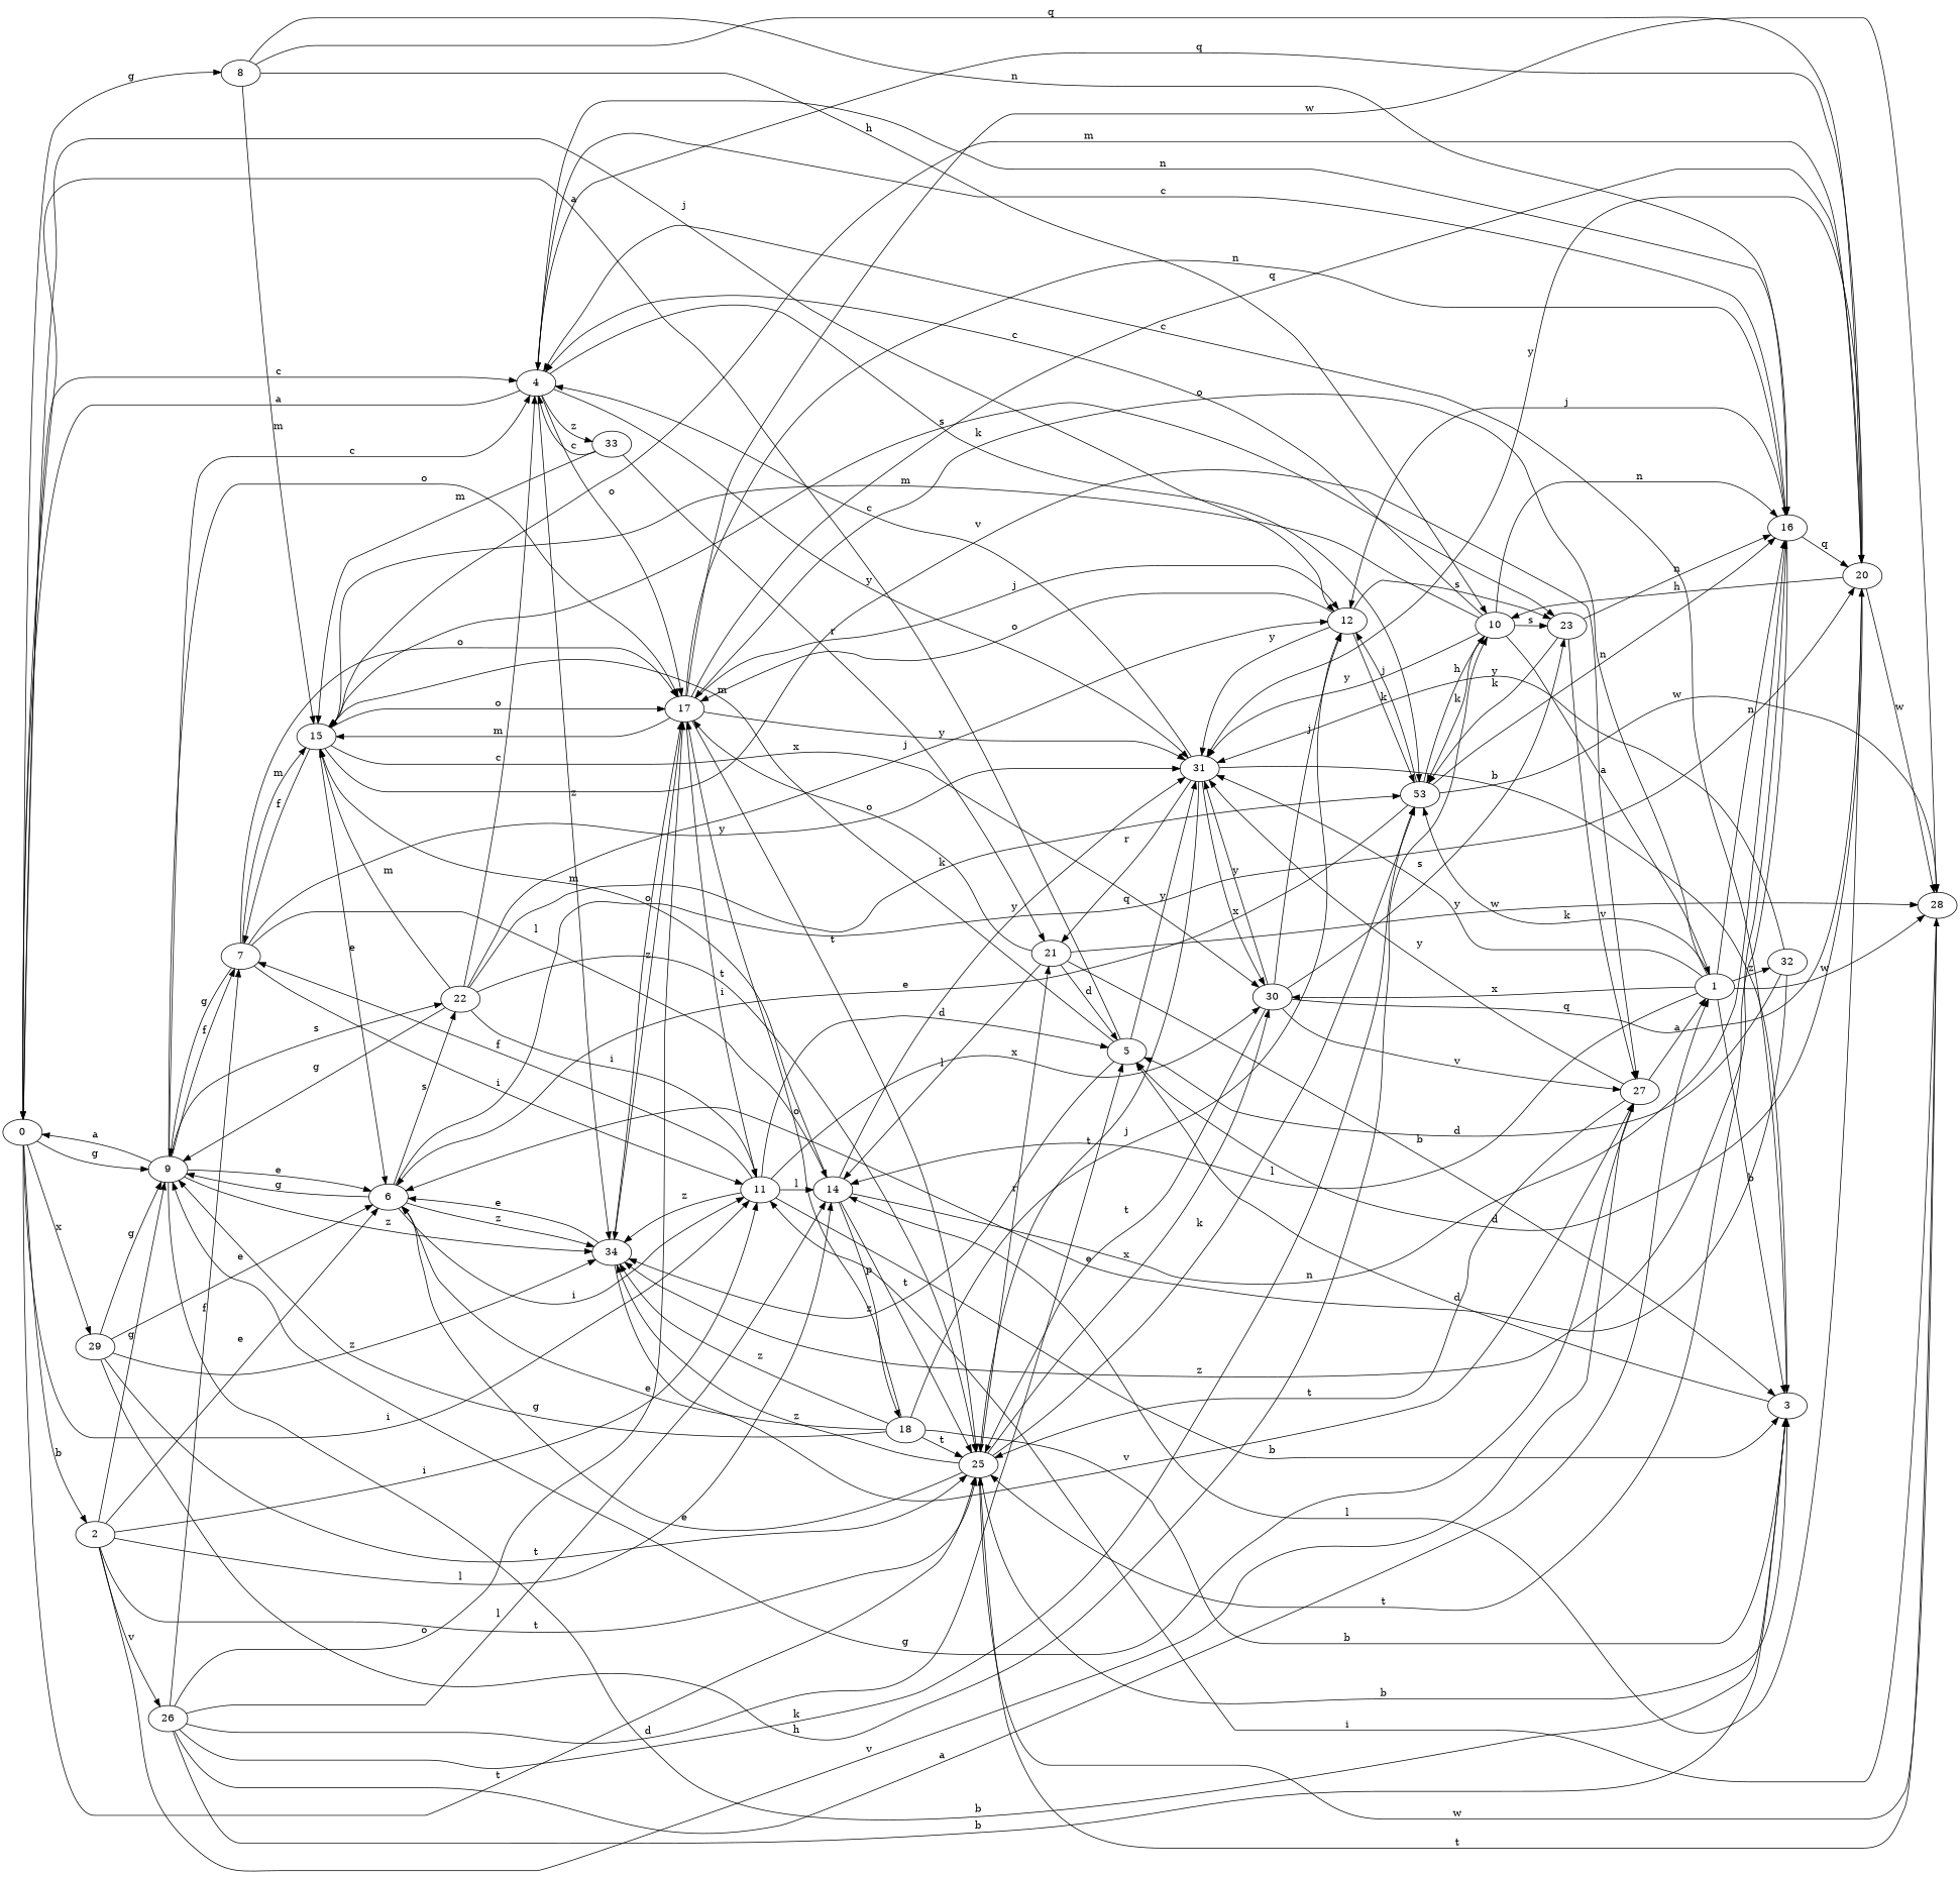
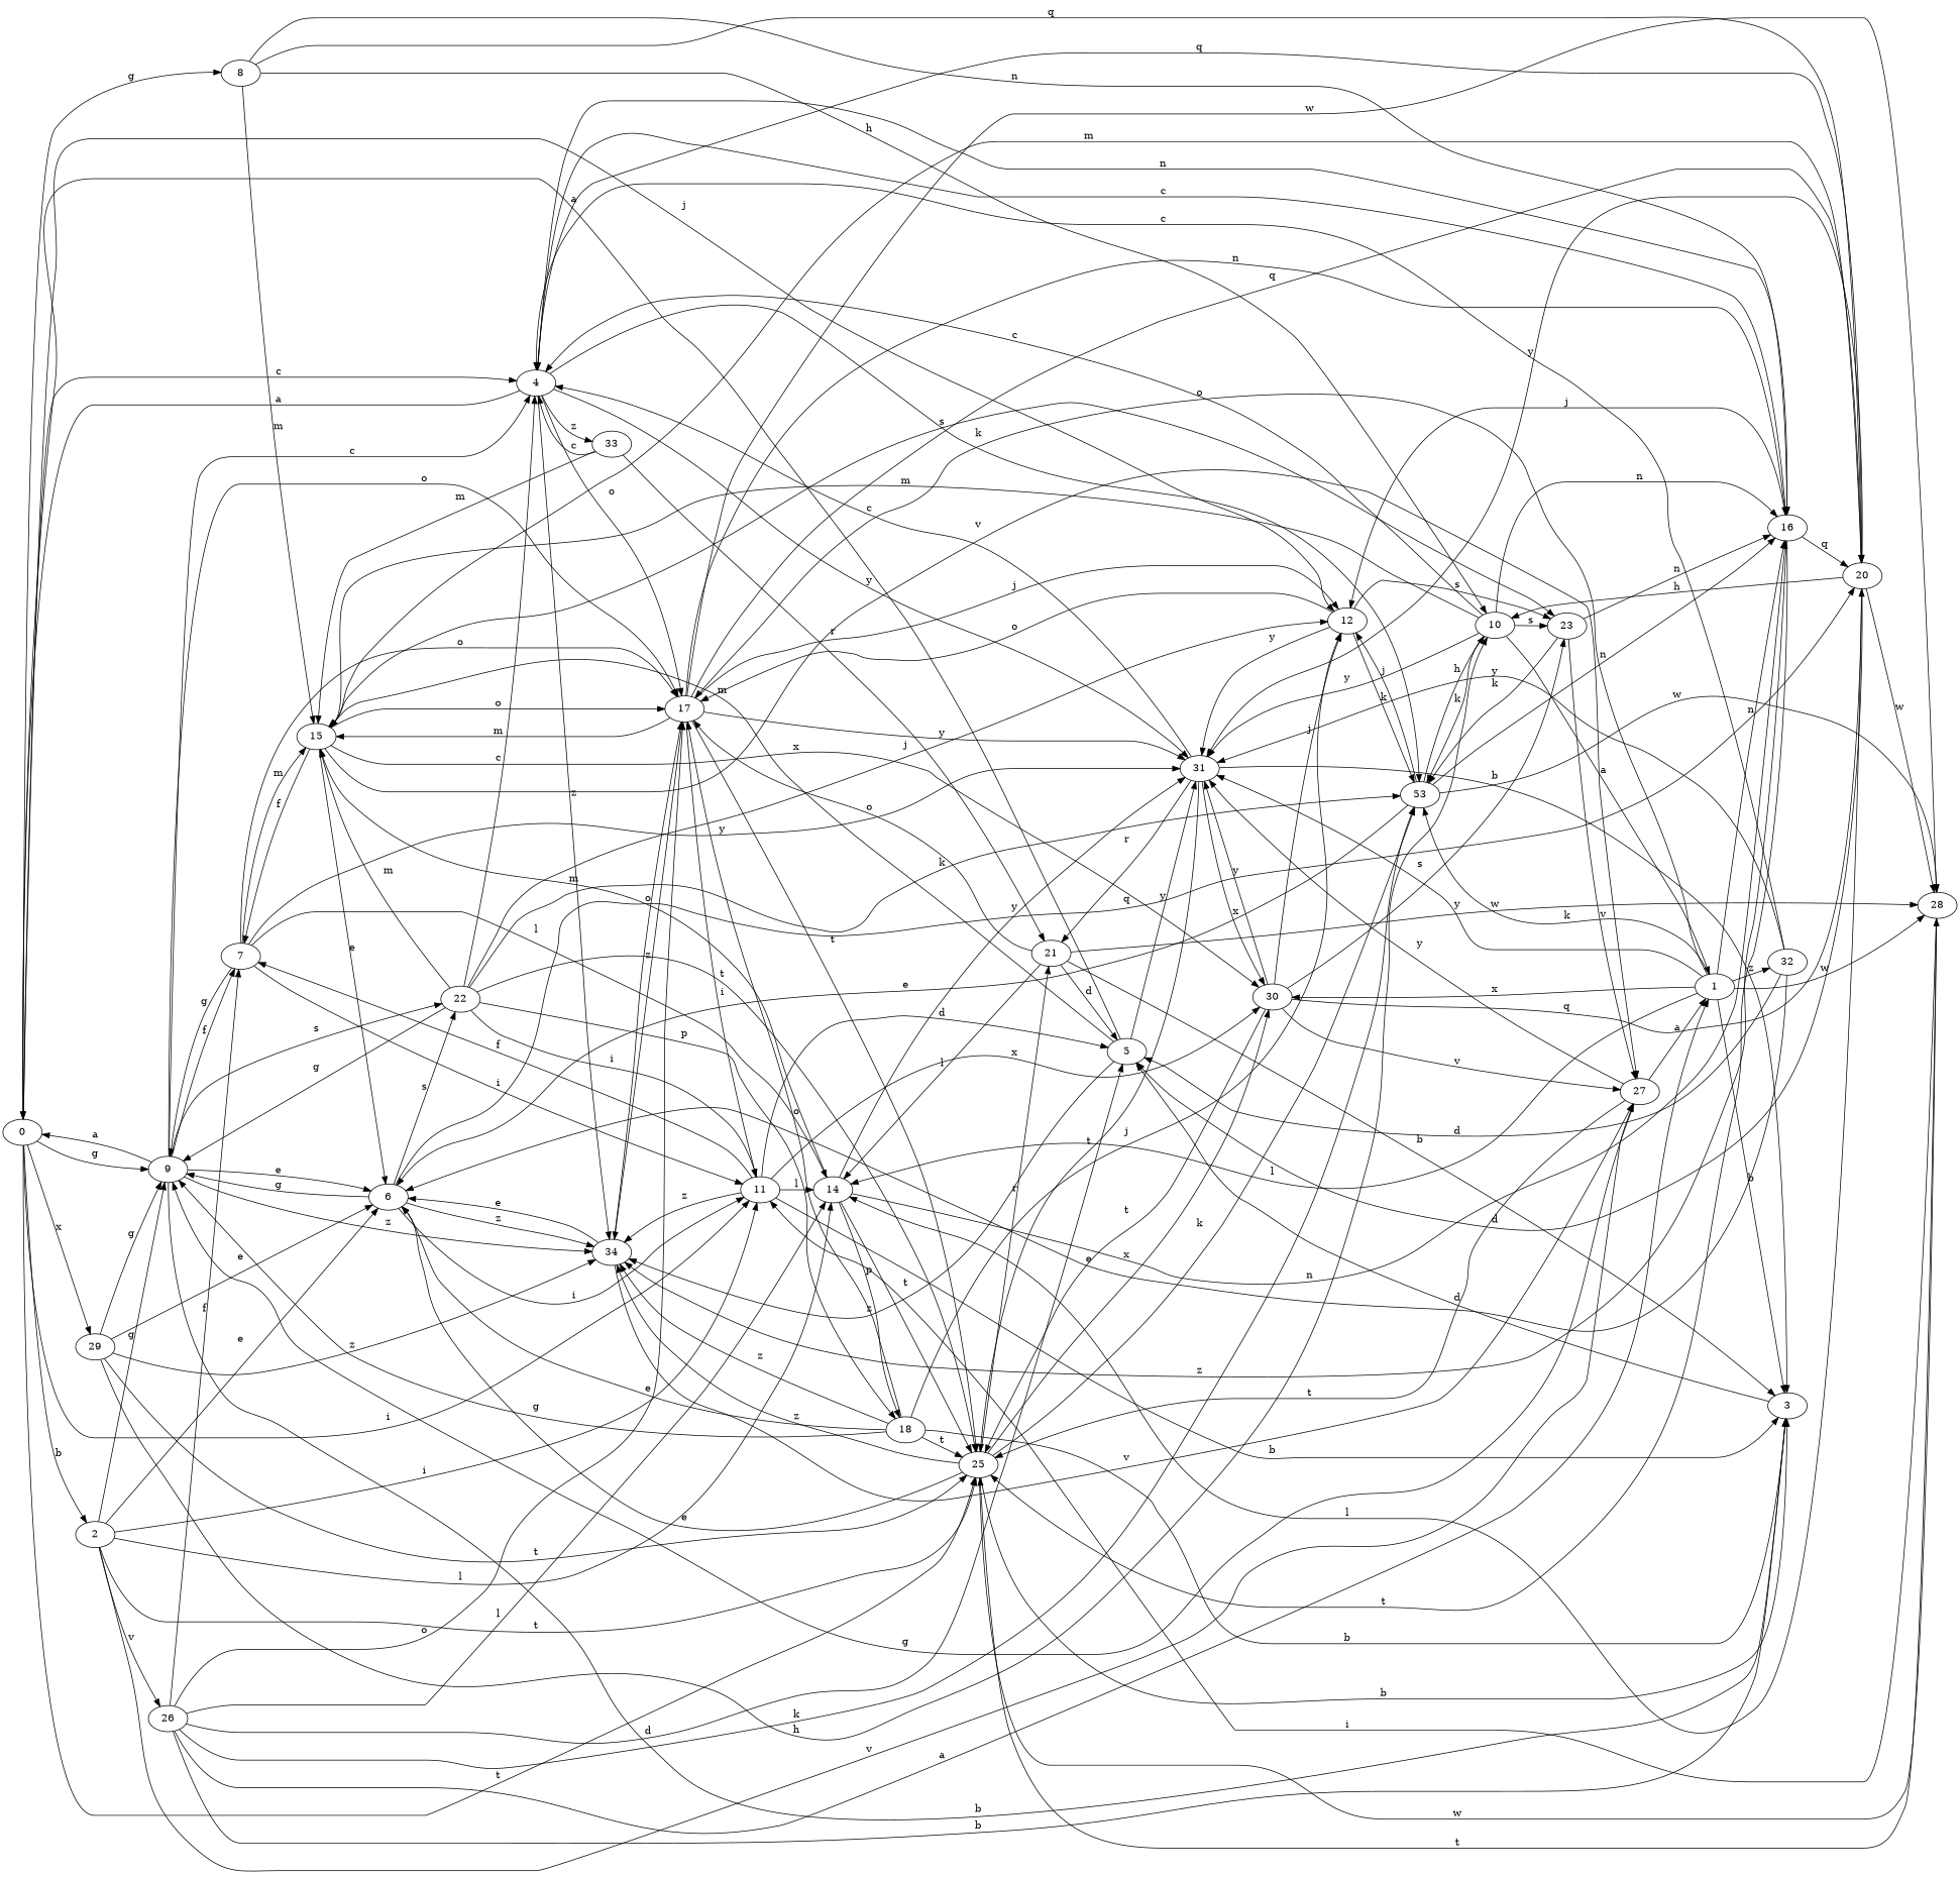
  strict digraph {
    rankdir=LR
    0
    2
    4
    8
    9
    11
    12
    25
    29
    14
    6
    26
    27
    n14 [label=53]
    16
    17
    31
    20
    33
    34
    15
    10
    3
    22
    7
    30
    5
    23
    28
    21
    1
    32
    18
    0 -> 2 [label=b]
    0 -> 4 [label=c]
    0 -> 8 [label=g]
    0 -> 9 [label=g]
    0 -> 11 [label=i]
    0 -> 12 [label=j]
    0 -> 25 [label=t]
    0 -> 29 [label=x]
    2 -> 9 [label=g]
    2 -> 11 [label=i]
    2 -> 25 [label=t]
    2 -> 14 [label=l]
    2 -> 6 [label=e]
    2 -> 26 [label=v]
    2 -> 27 [label=v]
    4 -> 0 [label=a]
    4 -> n14 [label=k]
    4 -> 16 [label=n]
    4 -> 17 [label=o]
    4 -> 31 [label=y]
    4 -> 20 [label=q]
    4 -> 33 [label=z]
    4 -> 34 [label=z]
    8 -> 16 [label=n]
    8 -> 20 [label=q]
    8 -> 15 [label=m]
    8 -> 10 [label=h]
    9 -> 0 [label=a]
    9 -> 4 [label=c]
    9 -> 6 [label=e]
    9 -> 17 [label=o]
    9 -> 34 [label=z]
    9 -> 3 [label=b]
    9 -> 22 [label=s]
    9 -> 7 [label=f]
    11 -> 14 [label=l]
    11 -> 34 [label=z]
    11 -> 3 [label=b]
    11 -> 7 [label=f]
    11 -> 30 [label=x]
    11 -> 5 [label=d]
    12 -> n14 [label=k]
    12 -> 17 [label=o]
    12 -> 31 [label=y]
    12 -> 23 [label=s]
    25 -> 6 [label=e]
    25 -> n14 [label=k]
    25 -> 34 [label=z]
    25 -> 3 [label=b]
    25 -> 30 [label=x]
    25 -> 28 [label=w]
    25 -> 21 [label=r]
    29 -> 9 [label=g]
    29 -> 25 [label=t]
    29 -> 6 [label=e]
    29 -> 34 [label=z]
    29 -> 10 [label=h]
    14 -> 25 [label=t]
    14 -> 16 [label=n]
    14 -> 31 [label=y]
    14 -> 15 [label=m]
    14 -> 18 [label=p]
    6 -> 9 [label=g]
    6 -> 11 [label=i]
    6 -> 20 [label=q]
    6 -> 34 [label=z]
    6 -> 22 [label=s]
    26 -> 14 [label=l]
    26 -> n14 [label=k]
    26 -> 17 [label=o]
    26 -> 3 [label=b]
    26 -> 7 [label=f]
    26 -> 5 [label=d]
    26 -> 1 [label=a]
    27 -> 9 [label=g]
    27 -> 25 [label=t]
    27 -> 31 [label=y]
    27 -> 1 [label=a]
    n14 -> 12 [label=j]
    n14 -> 6 [label=e]
    n14 -> 16 [label=n]
    n14 -> 10 [label=h]
    n14 -> 28 [label=w]
    16 -> 4 [label=c]
    16 -> 12 [label=j]
    16 -> 25 [label=t]
    16 -> 20 [label=q]
    16 -> 34 [label=z]
    17 -> 11 [label=i]
    17 -> 12 [label=j]
    17 -> 25 [label=t]
    17 -> 16 [label=n]
    17 -> 31 [label=y]
    17 -> 20 [label=q]
    17 -> 34 [label=z]
    17 -> 15 [label=m]
    17 -> 28 [label=w]
    31 -> 4 [label=c]
    31 -> 25 [label=t]
    31 -> 3 [label=b]
    31 -> 30 [label=x]
    31 -> 21 [label=r]
    20 -> 14 [label=l]
    20 -> 31 [label=y]
    20 -> 15 [label=m]
    20 -> 10 [label=h]
    20 -> 5 [label=d]
    20 -> 28 [label=w]
    33 -> 4 [label=c]
    33 -> 15 [label=m]
    33 -> 21 [label=r]
    34 -> 6 [label=e]
    34 -> 27 [label=v]
    34 -> 17 [label=o]
    15 -> 6 [label=e]
    15 -> 27 [label=v]
    15 -> 17 [label=o]
    15 -> 7 [label=f]
    15 -> 30 [label=x]
    15 -> 23 [label=s]
    10 -> 4 [label=c]
    10 -> n14 [label=k]
    10 -> 16 [label=n]
    10 -> 31 [label=y]
    10 -> 15 [label=m]
    10 -> 23 [label=s]
    10 -> 1 [label=a]
-   3 -> 4 [label=c]
+   32 -> 4 [label=c]
    3 -> 5 [label=d]
    22 -> 4 [label=c]
    22 -> 9 [label=g]
    22 -> 11 [label=i]
    22 -> 12 [label=j]
    22 -> 25 [label=t]
    22 -> n14 [label=k]
    22 -> 15 [label=m]
+   22 -> 18 [label=p]
    7 -> 9 [label=g]
    7 -> 11 [label=i]
    7 -> 14 [label=l]
    7 -> 17 [label=o]
    7 -> 31 [label=y]
    7 -> 15 [label=m]
    30 -> 12 [label=j]
    30 -> 25 [label=t]
    30 -> 27 [label=v]
    30 -> 31 [label=y]
    30 -> 20 [label=q]
    30 -> 23 [label=s]
    5 -> 0 [label=a]
    5 -> 31 [label=y]
    5 -> 34 [label=z]
    5 -> 15 [label=m]
    23 -> 27 [label=v]
    23 -> n14 [label=k]
    23 -> 16 [label=n]
    28 -> 11 [label=i]
    28 -> 25 [label=t]
    21 -> 14 [label=l]
    21 -> 17 [label=o]
    21 -> 3 [label=b]
    21 -> 5 [label=d]
    21 -> 28 [label=w]
    1 -> 14 [label=l]
    1 -> n14 [label=k]
    1 -> 16 [label=n]
    1 -> 17 [label=o]
    1 -> 31 [label=y]
    1 -> 3 [label=b]
    1 -> 30 [label=x]
    1 -> 28 [label=w]
    1 -> 32 [label=z]
    32 -> 6 [label=e]
    32 -> 31 [label=y]
    32 -> 5 [label=d]
    18 -> 9 [label=g]
    18 -> 12 [label=j]
    18 -> 25 [label=t]
    18 -> 6 [label=e]
    18 -> 17 [label=o]
    18 -> 34 [label=z]
    18 -> 3 [label=b]
  }
